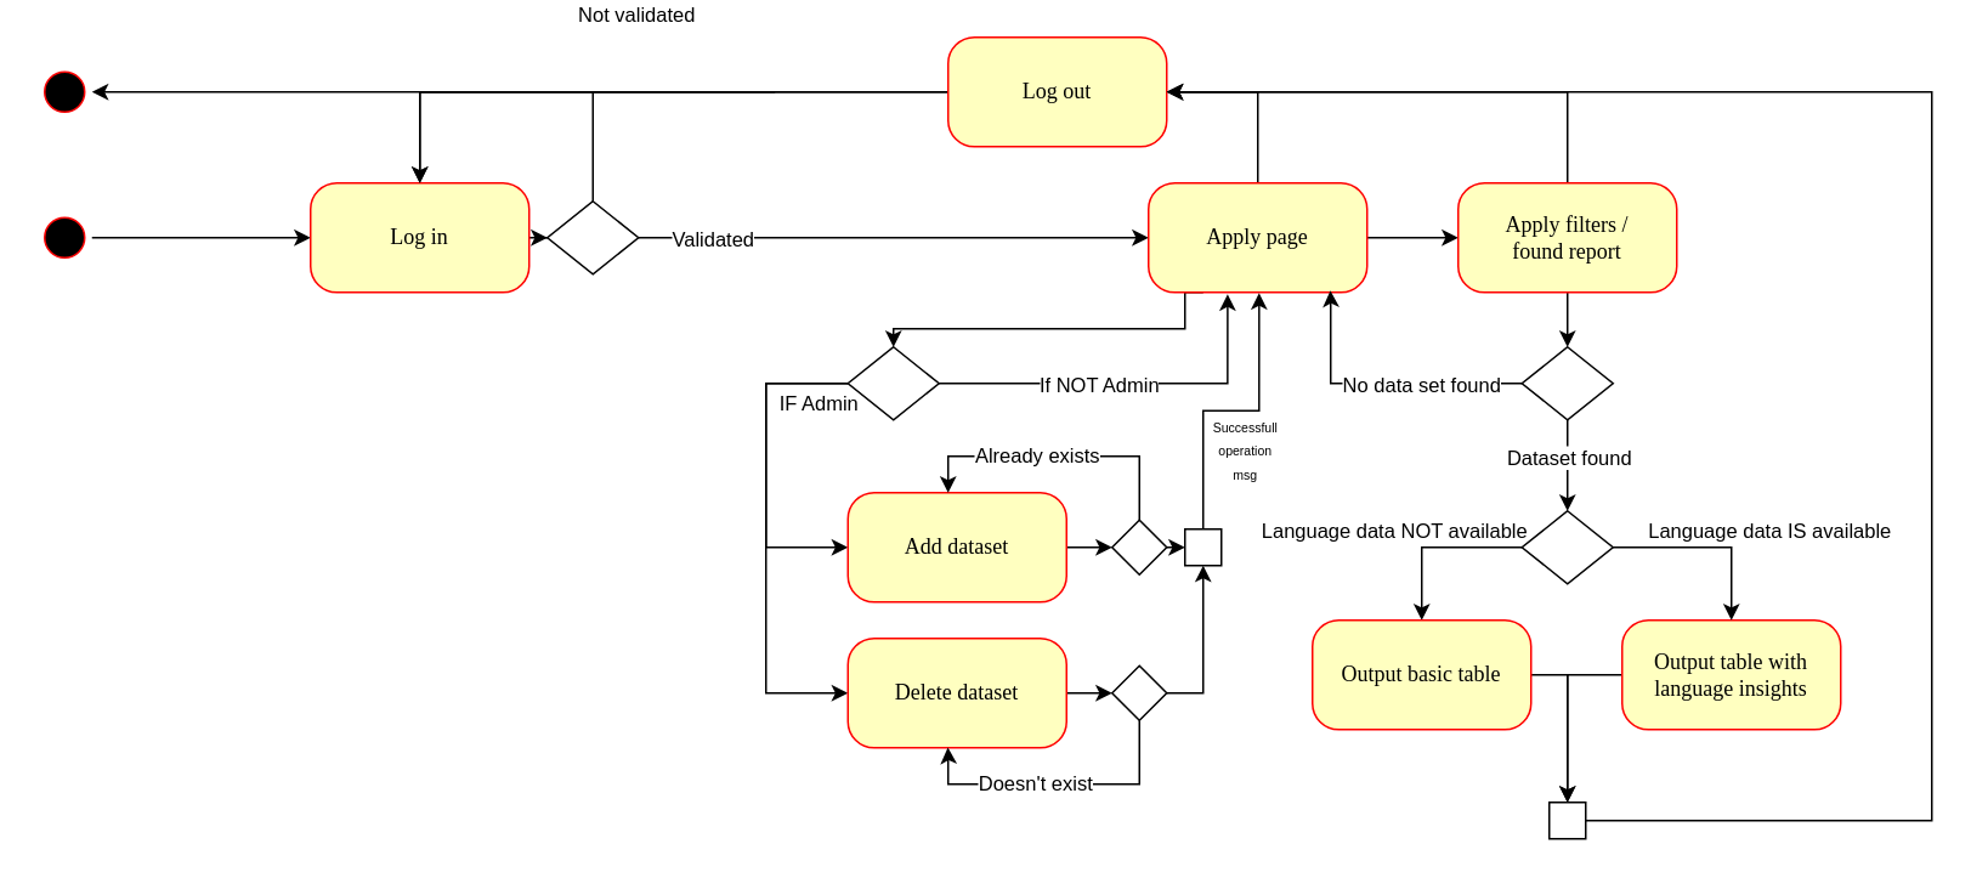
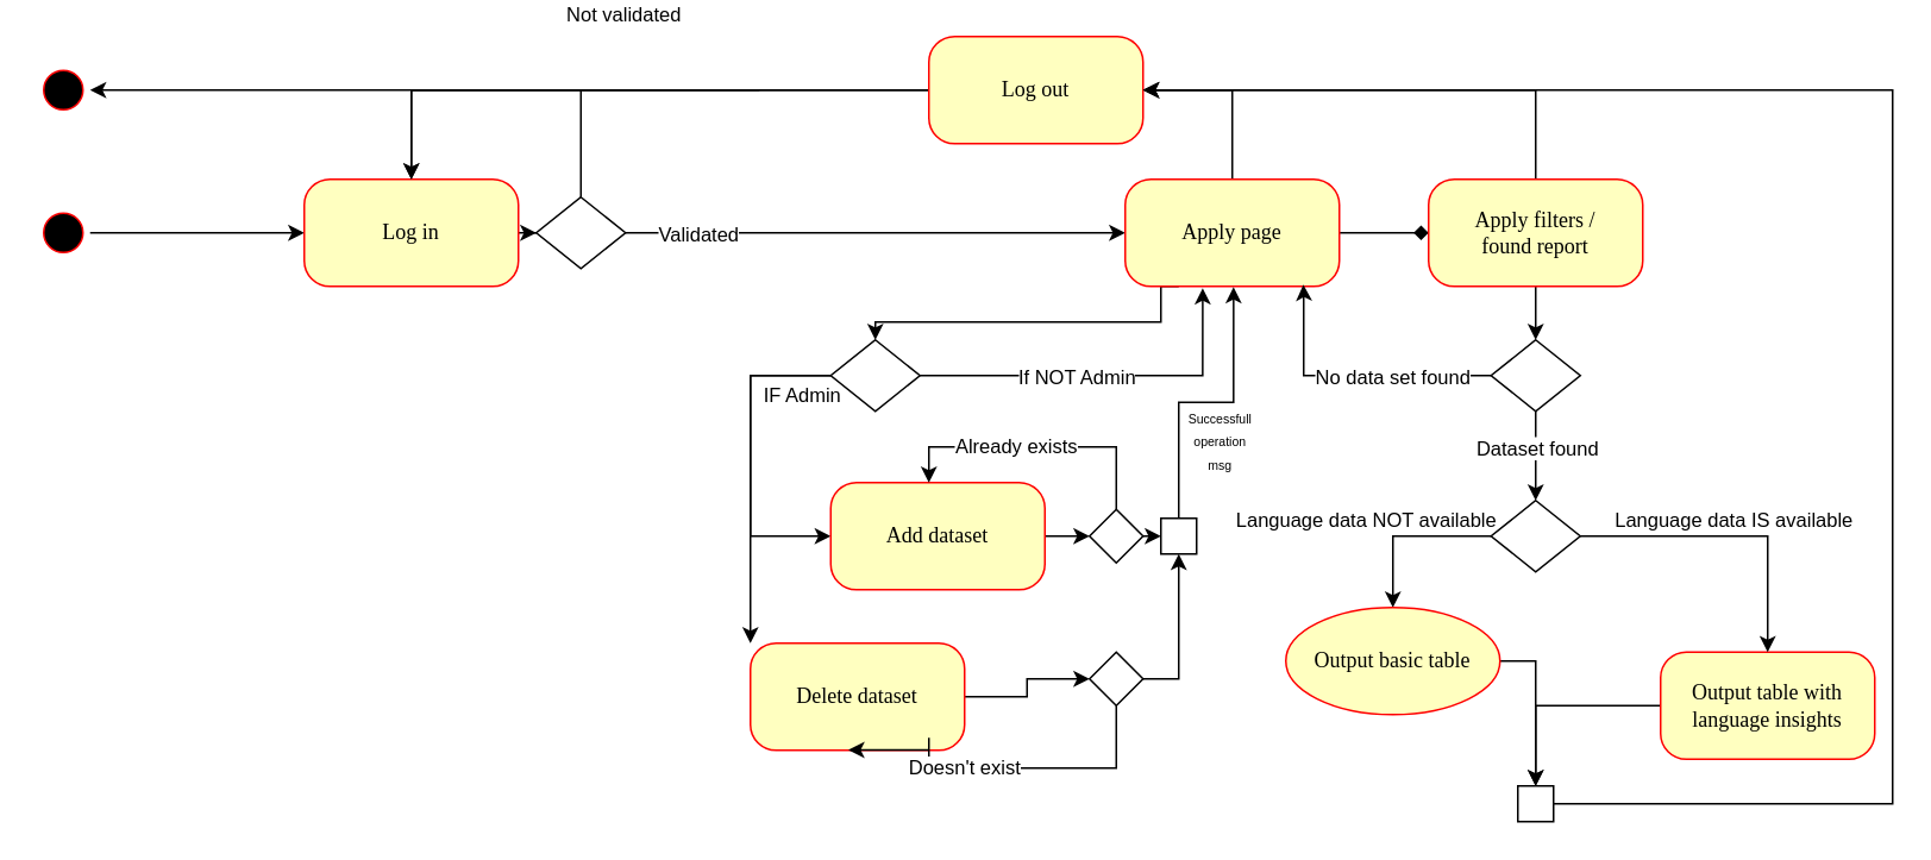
  <mxCell id="0" />
  <mxCell id="1" parent="0" />
  <mxCell id="2" style="edgeStyle=orthogonalEdgeStyle;rounded=0;orthogonalLoop=1;jettySize=auto;html=1;" edge="1" parent="1" source="3" target="5"><mxGeometry relative="1" as="geometry" /></mxCell>
  <mxCell id="3" value="" style="ellipse;html=1;shape=startState;fillColor=#000000;strokeColor=#ff0000;rounded=1;shadow=0;comic=0;labelBackgroundColor=none;fontFamily=Verdana;fontSize=12;fontColor=#000000;align=center;direction=south;" parent="1" vertex="1"><mxGeometry x="20" y="115" width="30" height="30" as="geometry" /></mxCell>
  <mxCell id="4" value="" style="edgeStyle=orthogonalEdgeStyle;rounded=0;orthogonalLoop=1;jettySize=auto;html=1;" edge="1" parent="1" source="5" target="13"><mxGeometry relative="1" as="geometry" /></mxCell>
  <mxCell id="5" value="Log in" style="rounded=1;whiteSpace=wrap;html=1;arcSize=24;fillColor=#ffffc0;strokeColor=#ff0000;shadow=0;comic=0;labelBackgroundColor=none;fontFamily=Verdana;fontSize=12;fontColor=#000000;align=center;" parent="1" vertex="1"><mxGeometry x="170" y="100" width="120" height="60" as="geometry" /></mxCell>
  <mxCell id="6" style="edgeStyle=orthogonalEdgeStyle;rounded=0;orthogonalLoop=1;jettySize=auto;html=1;entryX=0.5;entryY=0;entryDx=0;entryDy=0;" edge="1" parent="1" source="8" target="5"><mxGeometry relative="1" as="geometry" /></mxCell>
  <mxCell id="7" style="edgeStyle=orthogonalEdgeStyle;rounded=0;orthogonalLoop=1;jettySize=auto;html=1;" edge="1" parent="1" source="8" target="59"><mxGeometry relative="1" as="geometry" /></mxCell>
  <mxCell id="8" value="Log out" style="rounded=1;whiteSpace=wrap;html=1;arcSize=24;fillColor=#ffffc0;strokeColor=#ff0000;shadow=0;comic=0;labelBackgroundColor=none;fontFamily=Verdana;fontSize=12;fontColor=#000000;align=center;" vertex="1" parent="1"><mxGeometry x="520" y="20" width="120" height="60" as="geometry" /></mxCell>
  <mxCell id="9" style="edgeStyle=orthogonalEdgeStyle;rounded=0;orthogonalLoop=1;jettySize=auto;html=1;entryX=0.5;entryY=0;entryDx=0;entryDy=0;" edge="1" parent="1" source="13" target="5"><mxGeometry relative="1" as="geometry"><Array as="points"><mxPoint x="425" y="50" /><mxPoint x="190" y="50" /></Array></mxGeometry></mxCell>
  <mxCell id="10" value="Not validated" style="edgeLabel;html=1;align=center;verticalAlign=middle;resizable=0;points=[];" vertex="1" connectable="0" parent="9"><mxGeometry x="-0.739" relative="1" as="geometry"><mxPoint x="23" y="-50" as="offset" /></mxGeometry></mxCell>
  <mxCell id="11" style="edgeStyle=orthogonalEdgeStyle;rounded=0;orthogonalLoop=1;jettySize=auto;html=1;entryX=0;entryY=0.5;entryDx=0;entryDy=0;" edge="1" parent="1" source="13" target="17"><mxGeometry relative="1" as="geometry"><mxPoint x="630" y="130" as="targetPoint" /></mxGeometry></mxCell>
  <mxCell id="12" value="Validated" style="edgeLabel;html=1;align=center;verticalAlign=middle;resizable=0;points=[];" vertex="1" connectable="0" parent="11"><mxGeometry x="-0.251" y="1" relative="1" as="geometry"><mxPoint x="-65" y="1" as="offset" /></mxGeometry></mxCell>
  <mxCell id="13" value="" style="rhombus;whiteSpace=wrap;html=1;" vertex="1" parent="1"><mxGeometry x="300" y="110" width="50" height="40" as="geometry" /></mxCell>
- <mxCell id="14" value="" style="edgeStyle=orthogonalEdgeStyle;rounded=0;orthogonalLoop=1;jettySize=auto;html=1;" edge="1" parent="1" source="17" target="20"><mxGeometry relative="1" as="geometry" /></mxCell>
+ <mxCell id="14" value="" style="edgeStyle=orthogonalEdgeStyle;rounded=0;orthogonalLoop=1;jettySize=auto;html=1;endArrow=diamond;" edge="1" parent="1" source="17" target="20"><mxGeometry relative="1" as="geometry" /></mxCell>
  <mxCell id="15" style="edgeStyle=orthogonalEdgeStyle;rounded=0;orthogonalLoop=1;jettySize=auto;html=1;entryX=1;entryY=0.5;entryDx=0;entryDy=0;" edge="1" parent="1" source="17" target="8"><mxGeometry relative="1" as="geometry" /></mxCell>
  <mxCell id="16" style="edgeStyle=orthogonalEdgeStyle;rounded=0;orthogonalLoop=1;jettySize=auto;html=1;exitX=0.25;exitY=1;exitDx=0;exitDy=0;" edge="1" parent="1" source="17" target="43"><mxGeometry relative="1" as="geometry"><Array as="points"><mxPoint x="650" y="160" /><mxPoint x="650" y="180" /><mxPoint x="490" y="180" /></Array></mxGeometry></mxCell>
  <mxCell id="17" value="Apply page" style="rounded=1;whiteSpace=wrap;html=1;arcSize=24;fillColor=#ffffc0;strokeColor=#ff0000;shadow=0;comic=0;labelBackgroundColor=none;fontFamily=Verdana;fontSize=12;fontColor=#000000;align=center;" vertex="1" parent="1"><mxGeometry x="630" y="100" width="120" height="60" as="geometry" /></mxCell>
  <mxCell id="18" value="" style="edgeStyle=orthogonalEdgeStyle;rounded=0;orthogonalLoop=1;jettySize=auto;html=1;entryX=0.5;entryY=0;entryDx=0;entryDy=0;" edge="1" parent="1" source="20" target="25"><mxGeometry relative="1" as="geometry"><mxPoint x="860" y="190" as="targetPoint" /></mxGeometry></mxCell>
  <mxCell id="19" style="edgeStyle=orthogonalEdgeStyle;rounded=0;orthogonalLoop=1;jettySize=auto;html=1;exitX=0.5;exitY=0;exitDx=0;exitDy=0;" edge="1" parent="1" source="20"><mxGeometry relative="1" as="geometry"><mxPoint x="640" y="50" as="targetPoint" /><Array as="points"><mxPoint x="860" y="50" /></Array></mxGeometry></mxCell>
  <mxCell id="20" value="Apply filters /&lt;br&gt;found report" style="rounded=1;whiteSpace=wrap;html=1;arcSize=24;fillColor=#ffffc0;strokeColor=#ff0000;shadow=0;comic=0;labelBackgroundColor=none;fontFamily=Verdana;fontSize=12;fontColor=#000000;align=center;" vertex="1" parent="1"><mxGeometry x="800" y="100" width="120" height="60" as="geometry" /></mxCell>
  <mxCell id="21" style="edgeStyle=orthogonalEdgeStyle;rounded=0;orthogonalLoop=1;jettySize=auto;html=1;entryX=0.832;entryY=0.984;entryDx=0;entryDy=0;entryPerimeter=0;" edge="1" parent="1" source="25" target="17"><mxGeometry relative="1" as="geometry"><mxPoint x="720" y="160" as="targetPoint" /><Array as="points"><mxPoint x="730" y="210" /><mxPoint x="730" y="163" /><mxPoint x="730" y="163" /></Array></mxGeometry></mxCell>
  <mxCell id="22" value="No data set found" style="edgeLabel;html=1;align=center;verticalAlign=middle;resizable=0;points=[];" vertex="1" connectable="0" parent="21"><mxGeometry x="-0.545" relative="1" as="geometry"><mxPoint x="-21" as="offset" /></mxGeometry></mxCell>
  <mxCell id="23" value="" style="edgeStyle=orthogonalEdgeStyle;rounded=0;orthogonalLoop=1;jettySize=auto;html=1;entryX=0.5;entryY=0;entryDx=0;entryDy=0;" edge="1" parent="1" source="25" target="28"><mxGeometry relative="1" as="geometry"><mxPoint x="860" y="280" as="targetPoint" /></mxGeometry></mxCell>
  <mxCell id="24" value="Dataset found" style="edgeLabel;html=1;align=center;verticalAlign=middle;resizable=0;points=[];" vertex="1" connectable="0" parent="23"><mxGeometry x="-0.181" relative="1" as="geometry"><mxPoint as="offset" /></mxGeometry></mxCell>
  <mxCell id="25" value="" style="rhombus;whiteSpace=wrap;html=1;" vertex="1" parent="1"><mxGeometry x="835" y="190" width="50" height="40" as="geometry" /></mxCell>
  <mxCell id="26" style="edgeStyle=orthogonalEdgeStyle;rounded=0;orthogonalLoop=1;jettySize=auto;html=1;entryX=0.5;entryY=0;entryDx=0;entryDy=0;entryPerimeter=0;exitX=0;exitY=0.5;exitDx=0;exitDy=0;" edge="1" parent="1" source="28" target="30"><mxGeometry relative="1" as="geometry"><mxPoint x="750" y="320" as="targetPoint" /><mxPoint x="848.6" y="300" as="sourcePoint" /></mxGeometry></mxCell>
  <mxCell id="27" value="Language data NOT available" style="edgeLabel;html=1;align=center;verticalAlign=middle;resizable=0;points=[];" vertex="1" connectable="0" parent="26"><mxGeometry x="-0.318" relative="1" as="geometry"><mxPoint x="-39" y="-10" as="offset" /></mxGeometry></mxCell>
  <mxCell id="28" value="" style="rhombus;whiteSpace=wrap;html=1;" vertex="1" parent="1"><mxGeometry x="835" y="280" width="50" height="40" as="geometry" /></mxCell>
  <mxCell id="29" style="edgeStyle=orthogonalEdgeStyle;rounded=0;orthogonalLoop=1;jettySize=auto;html=1;entryX=0.5;entryY=0;entryDx=0;entryDy=0;" edge="1" parent="1" source="30" target="37"><mxGeometry relative="1" as="geometry"><mxPoint x="860" y="440" as="targetPoint" /></mxGeometry></mxCell>
- <mxCell id="30" value="Output basic table" style="rounded=1;whiteSpace=wrap;html=1;arcSize=24;fillColor=#ffffc0;strokeColor=#ff0000;shadow=0;comic=0;labelBackgroundColor=none;fontFamily=Verdana;fontSize=12;fontColor=#000000;align=center;" vertex="1" parent="1"><mxGeometry x="720" y="340" width="120" height="60" as="geometry" /></mxCell>
+ <mxCell id="30" value="Output basic table" style="ellipse;whiteSpace=wrap;html=1;arcSize=24;fillColor=#ffffc0;strokeColor=#ff0000;shadow=0;comic=0;labelBackgroundColor=none;fontFamily=Verdana;fontSize=12;fontColor=#000000;align=center;" vertex="1" parent="1"><mxGeometry x="720" y="340" width="120" height="60" as="geometry" /></mxCell>
  <mxCell id="31" style="edgeStyle=orthogonalEdgeStyle;rounded=0;orthogonalLoop=1;jettySize=auto;html=1;entryX=0.5;entryY=0;entryDx=0;entryDy=0;" edge="1" parent="1" source="32" target="37"><mxGeometry relative="1" as="geometry"><mxPoint x="860" y="450" as="targetPoint" /></mxGeometry></mxCell>
- <mxCell id="32" value="Output table with language insights" style="rounded=1;whiteSpace=wrap;html=1;arcSize=24;fillColor=#ffffc0;strokeColor=#ff0000;shadow=0;comic=0;labelBackgroundColor=none;fontFamily=Verdana;fontSize=12;fontColor=#000000;align=center;" vertex="1" parent="1"><mxGeometry x="890" y="340" width="120" height="60" as="geometry" /></mxCell>
+ <mxCell id="32" value="Output table with language insights" style="rounded=1;whiteSpace=wrap;html=1;arcSize=24;fillColor=#ffffc0;strokeColor=#ff0000;shadow=0;comic=0;labelBackgroundColor=none;fontFamily=Verdana;fontSize=12;fontColor=#000000;align=center;" vertex="1" parent="1"><mxGeometry x="930" y="365" width="120" height="60" as="geometry" /></mxCell>
  <mxCell id="33" value="" style="group" vertex="1" connectable="0" parent="1"><mxGeometry x="970" y="290" as="geometry" /></mxCell>
  <mxCell id="34" style="edgeStyle=orthogonalEdgeStyle;rounded=0;orthogonalLoop=1;jettySize=auto;html=1;" edge="1" parent="33" source="28" target="32"><mxGeometry relative="1" as="geometry" /></mxCell>
  <mxCell id="35" value="Language data IS available" style="edgeLabel;html=1;align=center;verticalAlign=middle;resizable=0;points=[];" vertex="1" connectable="0" parent="33"><mxGeometry as="geometry" /></mxCell>
  <mxCell id="36" style="edgeStyle=orthogonalEdgeStyle;rounded=0;orthogonalLoop=1;jettySize=auto;html=1;entryX=1;entryY=0.5;entryDx=0;entryDy=0;" edge="1" parent="1" source="37" target="8"><mxGeometry relative="1" as="geometry"><Array as="points"><mxPoint x="1060" y="450" /><mxPoint x="1060" y="50" /></Array></mxGeometry></mxCell>
  <mxCell id="37" value="" style="rounded=1;whiteSpace=wrap;html=1;arcSize=0;" vertex="1" parent="1"><mxGeometry x="850" y="440" width="20" height="20" as="geometry" /></mxCell>
  <mxCell id="38" style="edgeStyle=orthogonalEdgeStyle;rounded=0;orthogonalLoop=1;jettySize=auto;html=1;exitX=0;exitY=0.5;exitDx=0;exitDy=0;" edge="1" parent="1" source="43" target="47"><mxGeometry relative="1" as="geometry"><Array as="points"><mxPoint x="420" y="210" /><mxPoint x="420" y="380" /></Array></mxGeometry></mxCell>
  <mxCell id="39" style="edgeStyle=orthogonalEdgeStyle;rounded=0;orthogonalLoop=1;jettySize=auto;html=1;exitX=0;exitY=0.5;exitDx=0;exitDy=0;entryX=0;entryY=0.5;entryDx=0;entryDy=0;" edge="1" parent="1" source="43" target="45"><mxGeometry relative="1" as="geometry"><Array as="points"><mxPoint x="420" y="210" /><mxPoint x="420" y="300" /></Array></mxGeometry></mxCell>
  <mxCell id="40" value="IF Admin" style="edgeLabel;html=1;align=center;verticalAlign=middle;resizable=0;points=[];" vertex="1" connectable="0" parent="39"><mxGeometry x="-0.811" y="1" relative="1" as="geometry"><mxPoint y="9" as="offset" /></mxGeometry></mxCell>
  <mxCell id="41" style="edgeStyle=orthogonalEdgeStyle;rounded=0;orthogonalLoop=1;jettySize=auto;html=1;entryX=0.362;entryY=1.017;entryDx=0;entryDy=0;entryPerimeter=0;" edge="1" parent="1" source="43" target="17"><mxGeometry relative="1" as="geometry"><mxPoint x="700" y="170" as="targetPoint" /><Array as="points"><mxPoint x="673" y="210" /><mxPoint x="673" y="161" /></Array></mxGeometry></mxCell>
  <mxCell id="42" value="If NOT Admin" style="edgeLabel;html=1;align=center;verticalAlign=middle;resizable=0;points=[];" vertex="1" connectable="0" parent="41"><mxGeometry x="-0.159" relative="1" as="geometry"><mxPoint as="offset" /></mxGeometry></mxCell>
  <mxCell id="43" value="" style="rhombus;whiteSpace=wrap;html=1;" vertex="1" parent="1"><mxGeometry x="465" y="190" width="50" height="40" as="geometry" /></mxCell>
  <mxCell id="44" value="" style="edgeStyle=orthogonalEdgeStyle;rounded=0;orthogonalLoop=1;jettySize=auto;html=1;" edge="1" parent="1" source="45" target="48"><mxGeometry relative="1" as="geometry" /></mxCell>
  <mxCell id="45" value="Add dataset" style="rounded=1;whiteSpace=wrap;html=1;arcSize=24;fillColor=#ffffc0;strokeColor=#ff0000;shadow=0;comic=0;labelBackgroundColor=none;fontFamily=Verdana;fontSize=12;fontColor=#000000;align=center;" vertex="1" parent="1"><mxGeometry x="465" y="270" width="120" height="60" as="geometry" /></mxCell>
  <mxCell id="46" value="" style="edgeStyle=orthogonalEdgeStyle;rounded=0;orthogonalLoop=1;jettySize=auto;html=1;" edge="1" parent="1" source="47" target="50"><mxGeometry relative="1" as="geometry" /></mxCell>
- <mxCell id="47" value="Delete dataset" style="rounded=1;whiteSpace=wrap;html=1;arcSize=24;fillColor=#ffffc0;strokeColor=#ff0000;shadow=0;comic=0;labelBackgroundColor=none;fontFamily=Verdana;fontSize=12;fontColor=#000000;align=center;" vertex="1" parent="1"><mxGeometry x="465" y="350" width="120" height="60" as="geometry" /></mxCell>
+ <mxCell id="47" value="Delete dataset" style="rounded=1;whiteSpace=wrap;html=1;arcSize=24;fillColor=#ffffc0;strokeColor=#ff0000;shadow=0;comic=0;labelBackgroundColor=none;fontFamily=Verdana;fontSize=12;fontColor=#000000;align=center;" vertex="1" parent="1"><mxGeometry x="420" y="360" width="120" height="60" as="geometry" /></mxCell>
  <mxCell id="48" value="" style="rhombus;whiteSpace=wrap;html=1;" vertex="1" parent="1"><mxGeometry x="610" y="285" width="30" height="30" as="geometry" /></mxCell>
  <mxCell id="49" style="edgeStyle=orthogonalEdgeStyle;rounded=0;orthogonalLoop=1;jettySize=auto;html=1;entryX=0.5;entryY=1;entryDx=0;entryDy=0;" edge="1" parent="1" source="50" target="55"><mxGeometry relative="1" as="geometry"><mxPoint x="660" y="310" as="targetPoint" /></mxGeometry></mxCell>
  <mxCell id="50" value="" style="rhombus;whiteSpace=wrap;html=1;" vertex="1" parent="1"><mxGeometry x="610" y="365" width="30" height="30" as="geometry" /></mxCell>
  <mxCell id="51" style="edgeStyle=orthogonalEdgeStyle;rounded=0;orthogonalLoop=1;jettySize=auto;html=1;" edge="1" parent="1" source="48"><mxGeometry relative="1" as="geometry"><mxPoint x="520" y="270" as="targetPoint" /><Array as="points"><mxPoint x="625" y="250" /><mxPoint x="520" y="250" /><mxPoint x="520" y="270" /></Array></mxGeometry></mxCell>
  <mxCell id="52" value="Already exists" style="edgeLabel;html=1;align=center;verticalAlign=middle;resizable=0;points=[];" vertex="1" connectable="0" parent="51"><mxGeometry x="0.044" y="-1" relative="1" as="geometry"><mxPoint x="-8" as="offset" /></mxGeometry></mxCell>
  <mxCell id="53" style="edgeStyle=orthogonalEdgeStyle;rounded=0;orthogonalLoop=1;jettySize=auto;html=1;entryX=0.457;entryY=0.997;entryDx=0;entryDy=0;entryPerimeter=0;" edge="1" parent="1" source="50" target="47"><mxGeometry relative="1" as="geometry"><Array as="points"><mxPoint x="625" y="430" /><mxPoint x="520" y="430" /><mxPoint x="520" y="413" /><mxPoint x="520" y="413" /></Array></mxGeometry></mxCell>
  <mxCell id="54" value="Doesn't exist" style="edgeLabel;html=1;align=center;verticalAlign=middle;resizable=0;points=[];" vertex="1" connectable="0" parent="53"><mxGeometry x="0.162" y="-1" relative="1" as="geometry"><mxPoint as="offset" /></mxGeometry></mxCell>
  <mxCell id="55" value="" style="rounded=1;whiteSpace=wrap;html=1;arcSize=0;" vertex="1" parent="1"><mxGeometry x="650" y="290" width="20" height="20" as="geometry" /></mxCell>
  <mxCell id="56" value="" style="endArrow=classic;html=1;rounded=0;entryX=0;entryY=0.5;entryDx=0;entryDy=0;exitX=1;exitY=0.5;exitDx=0;exitDy=0;" edge="1" parent="1" source="48" target="55"><mxGeometry width="50" height="50" relative="1" as="geometry"><mxPoint x="630" y="330" as="sourcePoint" /><mxPoint x="680" y="280" as="targetPoint" /></mxGeometry></mxCell>
  <mxCell id="57" style="edgeStyle=orthogonalEdgeStyle;rounded=0;orthogonalLoop=1;jettySize=auto;html=1;entryX=0.506;entryY=1.006;entryDx=0;entryDy=0;entryPerimeter=0;" edge="1" parent="1" source="55" target="17"><mxGeometry relative="1" as="geometry" /></mxCell>
  <mxCell id="58" value="&lt;font style=&quot;font-size: 7px;&quot;&gt;Successfull &lt;br style=&quot;font-size: 7px;&quot;&gt;operation &lt;br style=&quot;font-size: 7px;&quot;&gt;msg&lt;/font&gt;" style="edgeLabel;html=1;align=center;verticalAlign=middle;resizable=0;points=[];" vertex="1" connectable="0" parent="57"><mxGeometry x="-0.444" relative="1" as="geometry"><mxPoint x="22" as="offset" /></mxGeometry></mxCell>
  <mxCell id="59" value="" style="ellipse;html=1;shape=startState;fillColor=#000000;strokeColor=#ff0000;rounded=1;shadow=0;comic=0;labelBackgroundColor=none;fontFamily=Verdana;fontSize=12;fontColor=#000000;align=center;direction=south;" vertex="1" parent="1"><mxGeometry x="20" y="35" width="30" height="30" as="geometry" /></mxCell>
